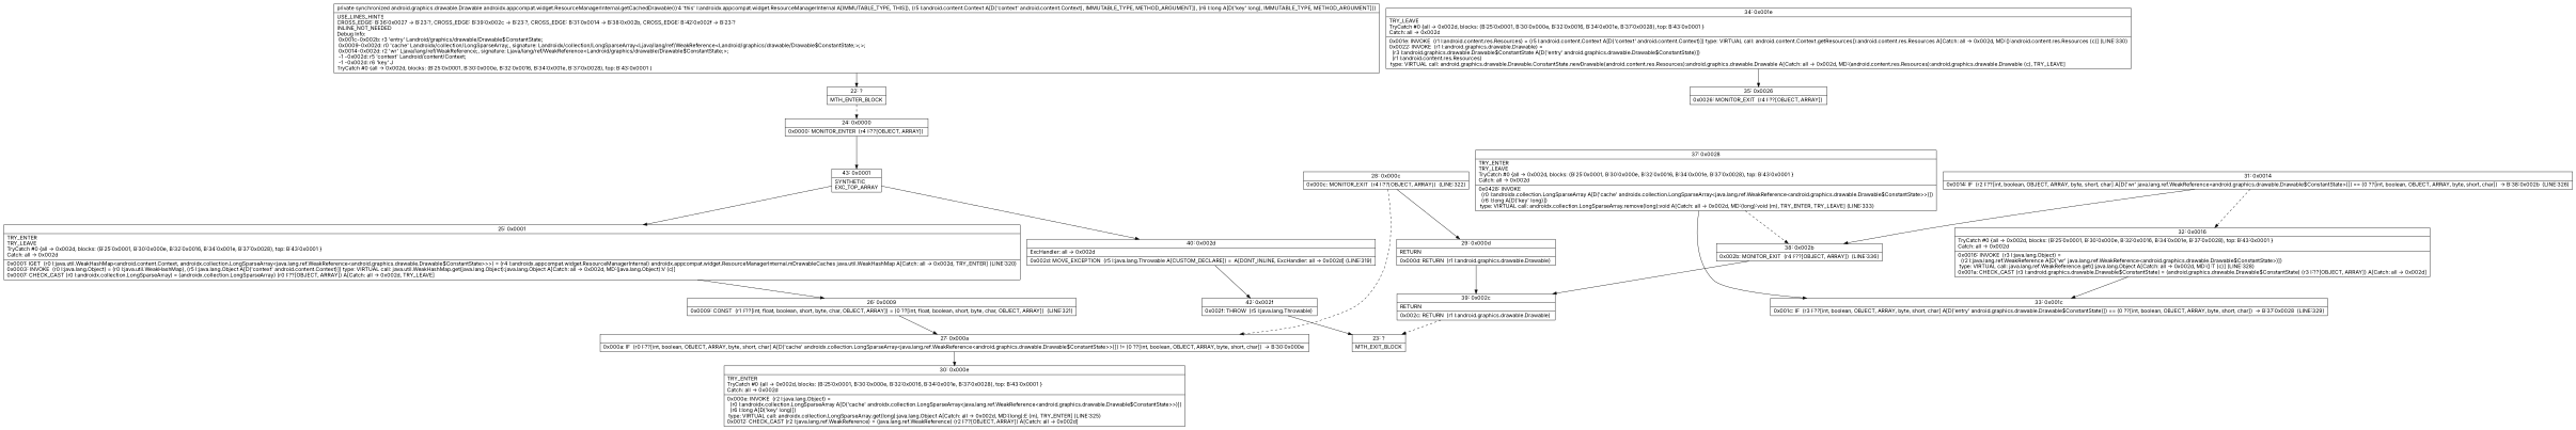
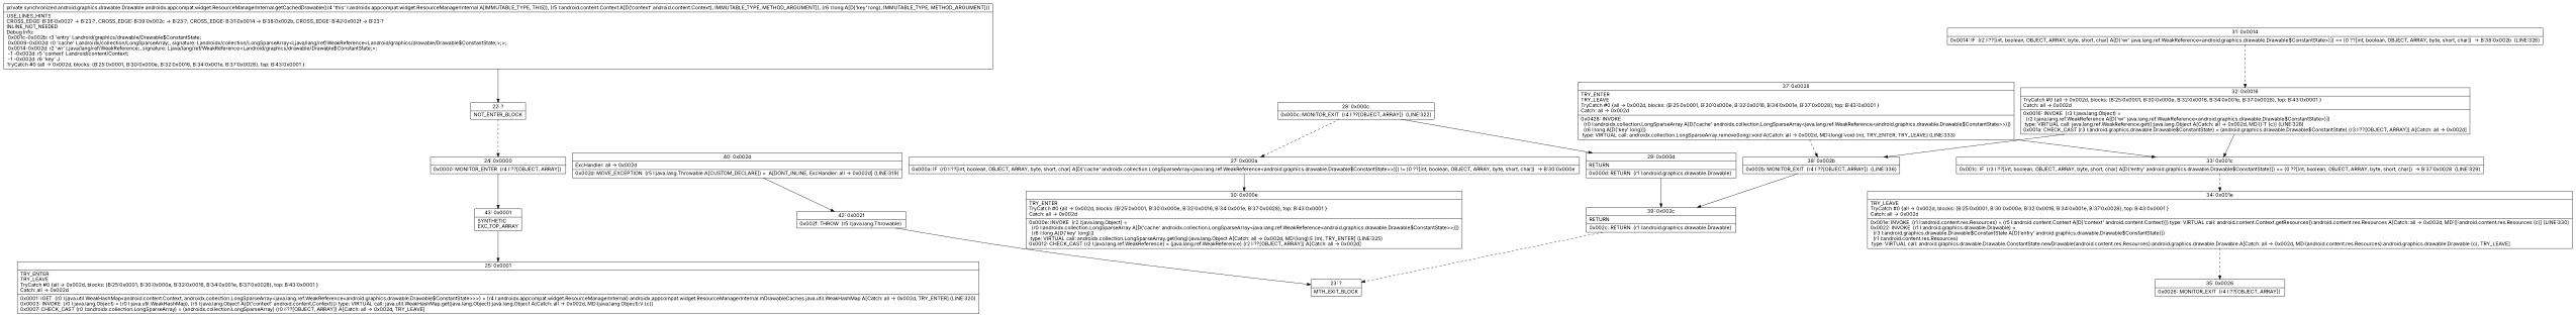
  digraph {
    fontname=Inter
    node [fontname=Inter shape=record]
    edge [fontname=Inter]
-   n1 [label="{22\:\ ?|MTH_ENTER_BLOCK\l}"]
+   n1 [label="{22\:\ ?|NOT_ENTER_BLOCK\l}"]
    n2 [label="{24\:\ 0x0000|0x0000: MONITOR_ENTER  (r4 I:??[OBJECT, ARRAY]) \l}"]
    n3 [label="{43\:\ 0x0001|SYNTHETIC\lEXC_TOP_ARRAY\l}"]
    n4 [label="{25\:\ 0x0001|TRY_ENTER\lTRY_LEAVE\lTryCatch #0 \{all \-\> 0x002d, blocks: (B:25:0x0001, B:30:0x000e, B:32:0x0016, B:34:0x001e, B:37:0x0028), top: B:43:0x0001 \}\lCatch: all \-\> 0x002d\l|0x0001: IGET  (r0 I:java.util.WeakHashMap\<android.content.Context, androidx.collection.LongSparseArray\<java.lang.ref.WeakReference\<android.graphics.drawable.Drawable$ConstantState\>\>\>) = (r4 I:androidx.appcompat.widget.ResourceManagerInternal) androidx.appcompat.widget.ResourceManagerInternal.mDrawableCaches java.util.WeakHashMap A[Catch: all \-\> 0x002d, TRY_ENTER] (LINE:320)\l0x0003: INVOKE  (r0 I:java.lang.Object) = (r0 I:java.util.WeakHashMap), (r5 I:java.lang.Object A[D('context' android.content.Context)]) type: VIRTUAL call: java.util.WeakHashMap.get(java.lang.Object):java.lang.Object A[Catch: all \-\> 0x002d, MD:(java.lang.Object):V (c)]\l0x0007: CHECK_CAST (r0 I:androidx.collection.LongSparseArray) = (androidx.collection.LongSparseArray) (r0 I:??[OBJECT, ARRAY]) A[Catch: all \-\> 0x002d, TRY_LEAVE]\l}"]
    n5 [label="{40\:\ 0x002d|ExcHandler: all \-\> 0x002d\l|0x002d: MOVE_EXCEPTION  (r5 I:java.lang.Throwable A[CUSTOM_DECLARE]) =  A[DONT_INLINE, ExcHandler: all \-\> 0x002d] (LINE:319)\l}"]
-   n6 [label="{26\:\ 0x0009|0x0009: CONST  (r1 I:??[int, float, boolean, short, byte, char, OBJECT, ARRAY]) = (0 ??[int, float, boolean, short, byte, char, OBJECT, ARRAY])  (LINE:321)\l}"]
    n7 [label="{42\:\ 0x002f|0x002f: THROW  (r5 I:java.lang.Throwable) \l}"]
    n8 [label="{27\:\ 0x000a|0x000a: IF  (r0 I:??[int, boolean, OBJECT, ARRAY, byte, short, char] A[D('cache' androidx.collection.LongSparseArray\<java.lang.ref.WeakReference\<android.graphics.drawable.Drawable$ConstantState\>\>)]) != (0 ??[int, boolean, OBJECT, ARRAY, byte, short, char])  \-\> B:30:0x000e \l}"]
    n9 [label="{30\:\ 0x000e|TRY_ENTER\lTryCatch #0 \{all \-\> 0x002d, blocks: (B:25:0x0001, B:30:0x000e, B:32:0x0016, B:34:0x001e, B:37:0x0028), top: B:43:0x0001 \}\lCatch: all \-\> 0x002d\l|0x000e: INVOKE  (r2 I:java.lang.Object) = \l  (r0 I:androidx.collection.LongSparseArray A[D('cache' androidx.collection.LongSparseArray\<java.lang.ref.WeakReference\<android.graphics.drawable.Drawable$ConstantState\>\>)])\l  (r6 I:long A[D('key' long)])\l type: VIRTUAL call: androidx.collection.LongSparseArray.get(long):java.lang.Object A[Catch: all \-\> 0x002d, MD:(long):E (m), TRY_ENTER] (LINE:325)\l0x0012: CHECK_CAST (r2 I:java.lang.ref.WeakReference) = (java.lang.ref.WeakReference) (r2 I:??[OBJECT, ARRAY]) A[Catch: all \-\> 0x002d]\l}"]
    n10 [label="{28\:\ 0x000c|0x000c: MONITOR_EXIT  (r4 I:??[OBJECT, ARRAY])  (LINE:322)\l}"]
    n11 [label="{29\:\ 0x000d|RETURN\l|0x000d: RETURN  (r1 I:android.graphics.drawable.Drawable) \l}"]
    n12 [label="{39\:\ 0x002c|RETURN\l|0x002c: RETURN  (r1 I:android.graphics.drawable.Drawable) \l}"]
    n13 [label="{23\:\ ?|MTH_EXIT_BLOCK\l}"]
    n14 [label="{31\:\ 0x0014|0x0014: IF  (r2 I:??[int, boolean, OBJECT, ARRAY, byte, short, char] A[D('wr' java.lang.ref.WeakReference\<android.graphics.drawable.Drawable$ConstantState\>)]) == (0 ??[int, boolean, OBJECT, ARRAY, byte, short, char])  \-\> B:38:0x002b  (LINE:326)\l}"]
    n15 [label="{32\:\ 0x0016|TryCatch #0 \{all \-\> 0x002d, blocks: (B:25:0x0001, B:30:0x000e, B:32:0x0016, B:34:0x001e, B:37:0x0028), top: B:43:0x0001 \}\lCatch: all \-\> 0x002d\l|0x0016: INVOKE  (r3 I:java.lang.Object) = \l  (r2 I:java.lang.ref.WeakReference A[D('wr' java.lang.ref.WeakReference\<android.graphics.drawable.Drawable$ConstantState\>)])\l type: VIRTUAL call: java.lang.ref.WeakReference.get():java.lang.Object A[Catch: all \-\> 0x002d, MD:():T (c)] (LINE:328)\l0x001a: CHECK_CAST (r3 I:android.graphics.drawable.Drawable$ConstantState) = (android.graphics.drawable.Drawable$ConstantState) (r3 I:??[OBJECT, ARRAY]) A[Catch: all \-\> 0x002d]\l}"]
    n16 [label="{38\:\ 0x002b|0x002b: MONITOR_EXIT  (r4 I:??[OBJECT, ARRAY])  (LINE:336)\l}"]
    n17 [label="{33\:\ 0x001c|0x001c: IF  (r3 I:??[int, boolean, OBJECT, ARRAY, byte, short, char] A[D('entry' android.graphics.drawable.Drawable$ConstantState)]) == (0 ??[int, boolean, OBJECT, ARRAY, byte, short, char])  \-\> B:37:0x0028  (LINE:329)\l}"]
    n18 [label="{34\:\ 0x001e|TRY_LEAVE\lTryCatch #0 \{all \-\> 0x002d, blocks: (B:25:0x0001, B:30:0x000e, B:32:0x0016, B:34:0x001e, B:37:0x0028), top: B:43:0x0001 \}\lCatch: all \-\> 0x002d\l|0x001e: INVOKE  (r1 I:android.content.res.Resources) = (r5 I:android.content.Context A[D('context' android.content.Context)]) type: VIRTUAL call: android.content.Context.getResources():android.content.res.Resources A[Catch: all \-\> 0x002d, MD:():android.content.res.Resources (c)] (LINE:330)\l0x0022: INVOKE  (r1 I:android.graphics.drawable.Drawable) = \l  (r3 I:android.graphics.drawable.Drawable$ConstantState A[D('entry' android.graphics.drawable.Drawable$ConstantState)])\l  (r1 I:android.content.res.Resources)\l type: VIRTUAL call: android.graphics.drawable.Drawable.ConstantState.newDrawable(android.content.res.Resources):android.graphics.drawable.Drawable A[Catch: all \-\> 0x002d, MD:(android.content.res.Resources):android.graphics.drawable.Drawable (c), TRY_LEAVE]\l}"]
    n19 [label="{35\:\ 0x0026|0x0026: MONITOR_EXIT  (r4 I:??[OBJECT, ARRAY]) \l}"]
    n20 [label="{37\:\ 0x0028|TRY_ENTER\lTRY_LEAVE\lTryCatch #0 \{all \-\> 0x002d, blocks: (B:25:0x0001, B:30:0x000e, B:32:0x0016, B:34:0x001e, B:37:0x0028), top: B:43:0x0001 \}\lCatch: all \-\> 0x002d\l|0x0428: INVOKE  \l  (r0 I:androidx.collection.LongSparseArray A[D('cache' androidx.collection.LongSparseArray\<java.lang.ref.WeakReference\<android.graphics.drawable.Drawable$ConstantState\>\>)])\l  (r6 I:long A[D('key' long)])\l type: VIRTUAL call: androidx.collection.LongSparseArray.remove(long):void A[Catch: all \-\> 0x002d, MD:(long):void (m), TRY_ENTER, TRY_LEAVE] (LINE:333)\l}"]
    n21 [label="{private synchronized android.graphics.drawable.Drawable androidx.appcompat.widget.ResourceManagerInternal.getCachedDrawable((r4 'this' I:androidx.appcompat.widget.ResourceManagerInternal A[IMMUTABLE_TYPE, THIS]), (r5 I:android.content.Context A[D('context' android.content.Context), IMMUTABLE_TYPE, METHOD_ARGUMENT]), (r6 I:long A[D('key' long), IMMUTABLE_TYPE, METHOD_ARGUMENT]))  | USE_LINES_HINTS\lCROSS_EDGE: B:36:0x0027 \-\> B:23:?, CROSS_EDGE: B:39:0x002c \-\> B:23:?, CROSS_EDGE: B:31:0x0014 \-\> B:38:0x002b, CROSS_EDGE: B:42:0x002f \-\> B:23:?\lINLINE_NOT_NEEDED\lDebug Info:\l  0x001c\-0x002b: r3 'entry' Landroid\/graphics\/drawable\/Drawable$ConstantState;\l  0x0009\-0x002d: r0 'cache' Landroidx\/collection\/LongSparseArray;, signature: Landroidx\/collection\/LongSparseArray\<Ljava\/lang\/ref\/WeakReference\<Landroid\/graphics\/drawable\/Drawable$ConstantState;\>;\>;\l  0x0014\-0x002d: r2 'wr' Ljava\/lang\/ref\/WeakReference;, signature: Ljava\/lang\/ref\/WeakReference\<Landroid\/graphics\/drawable\/Drawable$ConstantState;\>;\l  \-1 \-0x002d: r5 'context' Landroid\/content\/Context;\l  \-1 \-0x002d: r6 'key' J\lTryCatch #0 \{all \-\> 0x002d, blocks: (B:25:0x0001, B:30:0x000e, B:32:0x0016, B:34:0x001e, B:37:0x0028), top: B:43:0x0001 \}\l}"]
    n1 -> n2 [style=dashed]
    n2 -> n3
    n3 -> n4
-   n3 -> n5
-   n4 -> n6
    n5 -> n7
-   n6 -> n8
    n7 -> n13
    n8 -> n9
    n10 -> n8 [style=dashed]
    n10 -> n11
    n11 -> n12
    n12 -> n13 [style=dashed]
    n14 -> n15 [style=dashed]
-   n14 -> n16
+   n15 -> n16
    n15 -> n17
    n16 -> n12
-   n18 -> n19
+   n17 -> n18 [style=dashed]
+   n18 -> n19 [style=dashed]
    n20 -> n16 [style=dashed]
    n20 -> n17
    n21 -> n1
  }
